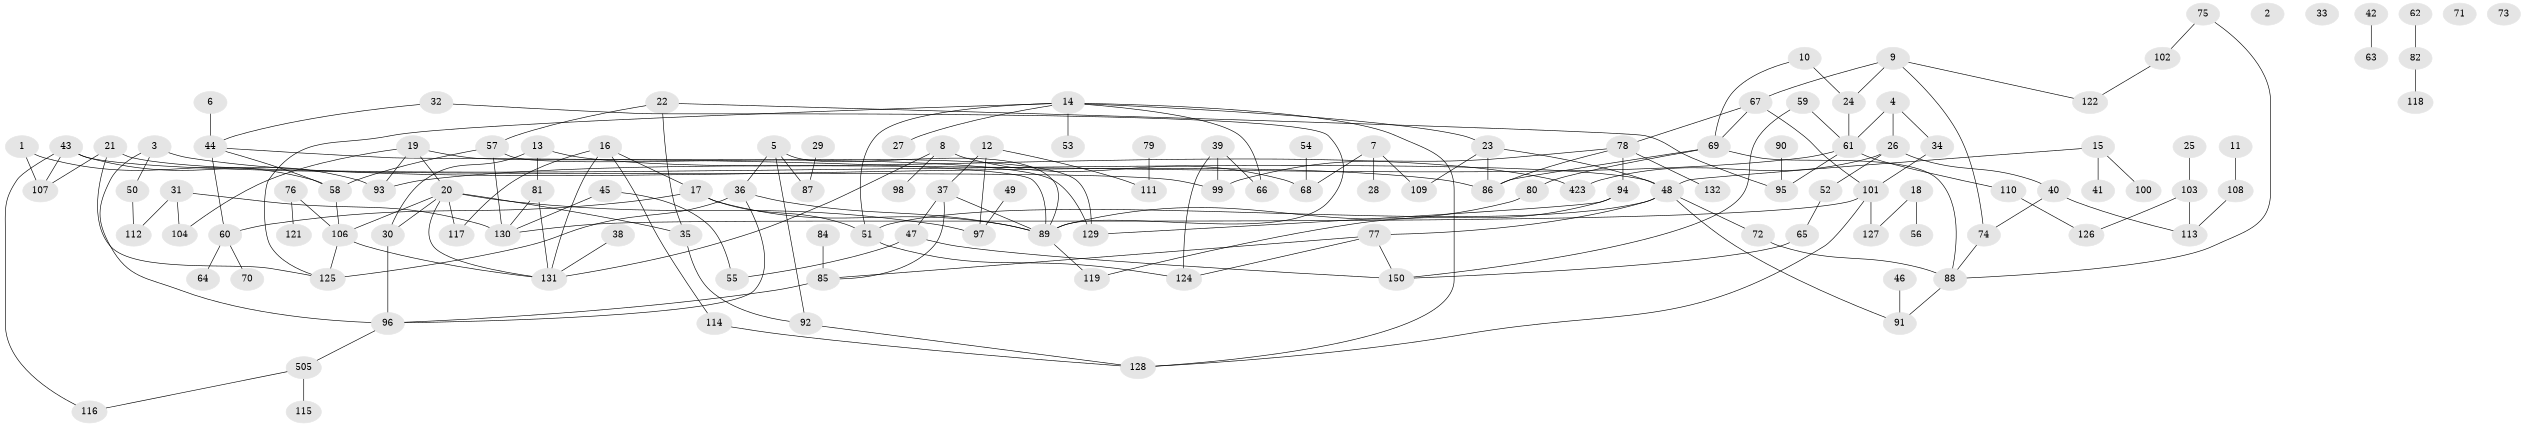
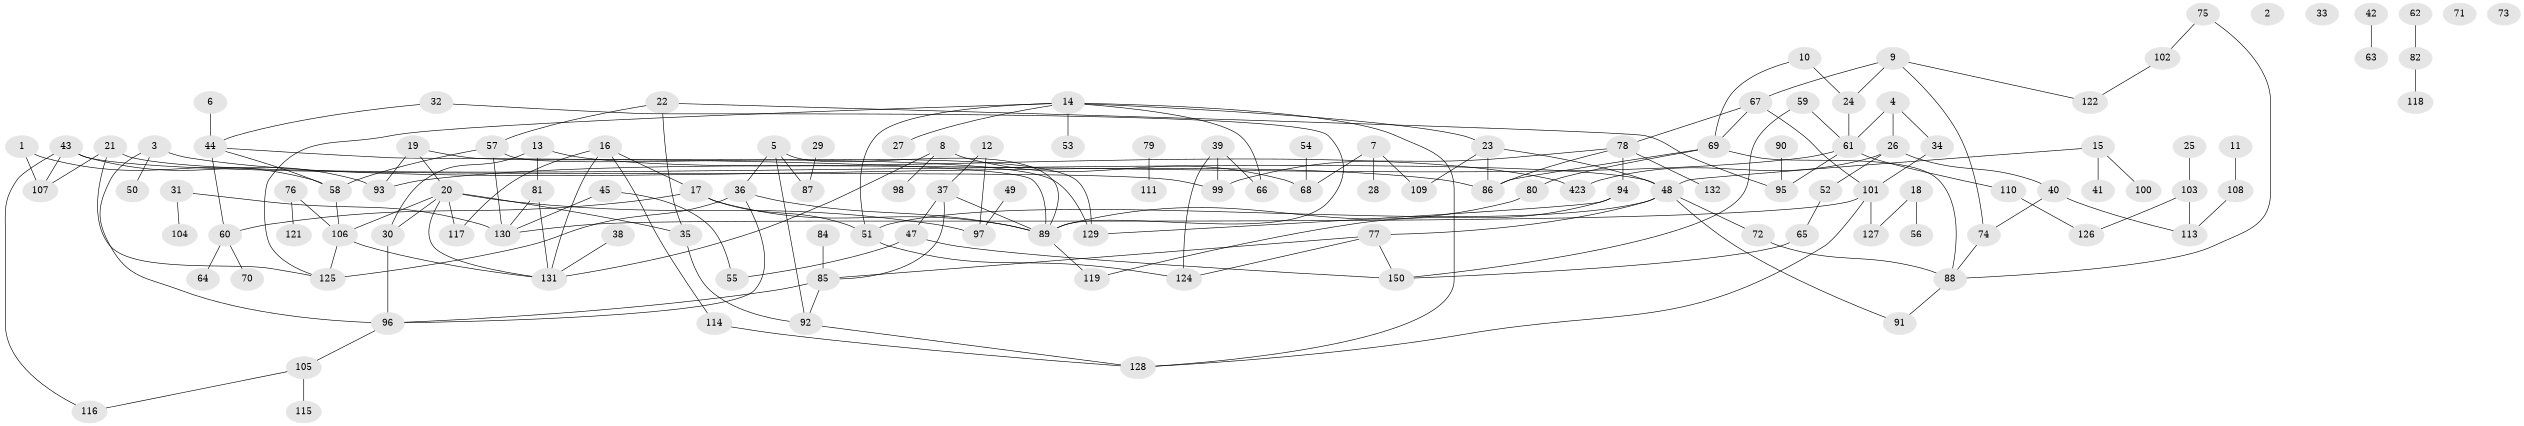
  graph {
    node [color=gray90 style=filled]
    1
    58
    107
    106
    2
    3
    50
    86
    96
-   112
-   105 [label=505]
+   105
    4
    26
    34
    61
    n16 [label=423]
    40
    52
    101
    93
    95
    110
    5
    36
    87
    89
    92
    125
    119
    128
    6
    44
    60
    7
    28
    68
    109
    8
    98
    131
    9
    24
    67
    74
    122
    69
    78
    88
    10
    80
    11
    108
    113
    12
    37
    97
    111
    47
    85
    13
    30
    81
    130
    14
    23
    27
    51
    53
    66
    48
    124
    15
    41
    100
    91
    72
    77
    16
    17
    114
    117
    64
    70
    18
    56
    127
    19
    20
    104
    129
    35
    21
    22
    57
    25
    103
    126
    65
    29
    31
    32
    33
    55
    n104 [label=150]
    99
    94
    132
    38
    39
    42
    63
    43
    116
    45
-   46
    49
    54
    59
    62
    82
    118
    71
    73
    75
    102
    76
    121
    79
    84
    90
    115
    1 -- 58
    1 -- 107
    58 -- 106
    106 -- 125
    106 -- 131
    3 -- 50
    3 -- 86
    3 -- 96
-   50 -- 112
    96 -- 105
    105 -- 116
    105 -- 115
    4 -- 26
    4 -- 34
    4 -- 61
    26 -- n16
    26 -- 40
    26 -- 52
    34 -- 101
    61 -- 93
    61 -- 95
    61 -- 110
    40 -- 74
    40 -- 113
    52 -- 65
    101 -- 128
    101 -- 130
    101 -- 127
    110 -- 126
    5 -- 36
    5 -- 87
    5 -- 89
    5 -- 92
    36 -- 96
    36 -- 89
    36 -- 125
    89 -- 119
    92 -- 128
    6 -- 44
    44 -- 58
    44 -- 89
    44 -- 60
    60 -- 64
    60 -- 70
    7 -- 28
    7 -- 68
    7 -- 109
    8 -- 68
    8 -- 98
    8 -- 131
    9 -- 24
    9 -- 67
    9 -- 74
    9 -- 122
    24 -- 61
    67 -- 101
    67 -- 69
    67 -- 78
    74 -- 88
    69 -- 86
    69 -- 88
    69 -- 80
    78 -- 86
    78 -- 99
    78 -- 94
    78 -- 132
    88 -- 91
    10 -- 24
    10 -- 69
    80 -- 89
    11 -- 108
    108 -- 113
    12 -- 37
    12 -- 97
-   12 -- 111
    37 -- 89
    37 -- 47
    37 -- 85
    47 -- 55
    47 -- n104
    85 -- 96
+   85 -- 92
    13 -- n16
    13 -- 30
    13 -- 81
    30 -- 96
    81 -- 131
    81 -- 130
    14 -- 125
    14 -- 128
    14 -- 23
    14 -- 27
    14 -- 51
    14 -- 53
    14 -- 66
    23 -- 86
    23 -- 109
    23 -- 48
    51 -- 124
    48 -- 51
    48 -- 91
    48 -- 72
    48 -- 77
    15 -- 48
    15 -- 41
    15 -- 100
    72 -- 88
    77 -- 85
    77 -- 124
    77 -- n104
    16 -- 131
    16 -- 17
    16 -- 114
    16 -- 117
    17 -- 89
    17 -- 60
    17 -- 51
    114 -- 128
    18 -- 56
    18 -- 127
    19 -- 93
    19 -- 20
-   19 -- 104
    19 -- 129
    20 -- 106
    20 -- 131
    20 -- 97
    20 -- 30
    20 -- 117
    20 -- 35
    35 -- 92
    21 -- 107
    21 -- 125
    21 -- 48
    22 -- 95
    22 -- 35
    22 -- 57
    57 -- 58
    57 -- 130
    57 -- 129
    25 -- 103
    103 -- 113
    103 -- 126
    65 -- n104
    29 -- 87
-   31 -- 112
    31 -- 130
    31 -- 104
    32 -- 89
    32 -- 44
    94 -- 119
    94 -- 129
    38 -- 131
    39 -- 66
    39 -- 124
    39 -- 99
    42 -- 63
    43 -- 107
    43 -- 93
    43 -- 99
    43 -- 116
    45 -- 130
    45 -- 55
-   46 -- 91
    49 -- 97
    54 -- 68
    59 -- 61
    59 -- n104
    62 -- 82
    82 -- 118
    75 -- 88
    75 -- 102
    102 -- 122
    76 -- 106
    76 -- 121
    79 -- 111
    84 -- 85
    90 -- 95
  }
